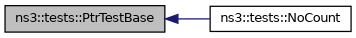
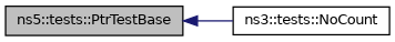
  digraph {
    rankdir=LR
    node [color=black fontname=Helvetica fontsize=10 shape=record style=filled]
-   n1 [fillcolor=grey75 fontcolor=black height=0.2 label="ns3::tests::PtrTestBase" width=0.4]
+   n1 [fillcolor=grey75 fontcolor=black height=0.2 label="ns5::tests::PtrTestBase" width=0.4]
    n2 [fillcolor=white height=0.2 label="ns3::tests::NoCount" width=0.4]
    n1 -> n2 [color=midnightblue dir=back fontname=Helvetica fontsize=10 labelfontname=Helvetica labelfontsize=10 style=solid]
  }
